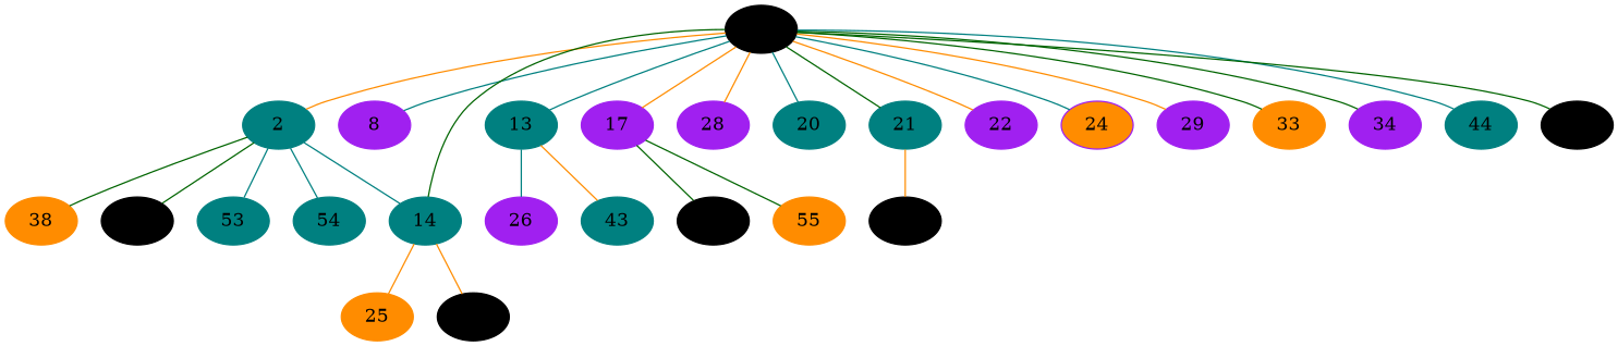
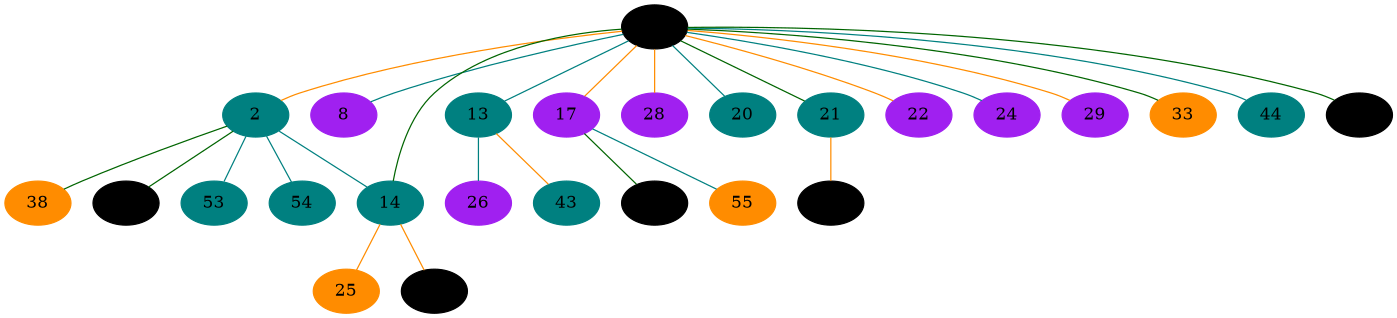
  graph {
    node [color=teal style=filled]
    edge [color=teal]
    1 [color=black super="+30+16+4+3+10+45+50+49+41+9"]
    2 [super="+5"]
    n3 [color=purple label=8]
    13 [super="+28"]
    14 [super="+32+19"]
    17 [color=purple super="+23"]
    n7 [color=purple label=28]
    20
    21 [super="+35"]
    22 [color=purple]
-   24 [color=purple fillcolor=darkorange]
+   24 [color=purple]
    29 [color=purple]
    33 [color=darkorange]
-   34 [color=purple]
    44 [super="+51"]
    46 [color=black]
    38 [color=darkorange]
    52 [color=black]
    53
    54
    26 [color=purple]
    43
    25 [color=darkorange]
    31 [color=black]
    36 [color=black]
    55 [color=darkorange]
    57 [color=black]
    1 -- 2 [color=darkorange weight=3]
    1 -- n3
    1 -- 13 [weight=2]
    1 -- 14 [color=darkgreen weight=2]
    1 -- 17 [color=darkorange]
    1 -- n7 [color=darkorange]
    1 -- 20
    1 -- 21 [color=darkgreen]
    1 -- 22 [color=darkorange weight=2]
    1 -- 24
    1 -- 29 [color=darkorange]
    1 -- 33 [color=darkgreen]
-   1 -- 34 [color=darkgreen]
    1 -- 44
    1 -- 46 [color=darkgreen]
    2 -- 14
    2 -- 38 [color=darkgreen]
    2 -- 52 [color=darkgreen]
    2 -- 53
    2 -- 54
    13 -- 26
    13 -- 43 [color=darkorange]
    14 -- 25 [color=darkorange]
    14 -- 31 [color=darkorange]
    17 -- 36 [color=darkgreen]
-   17 -- 55 [color=darkgreen]
+   17 -- 55
    21 -- 57 [color=darkorange]
  }
